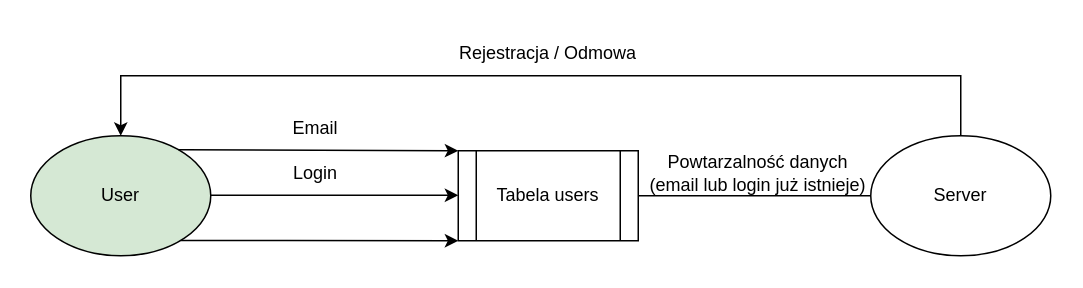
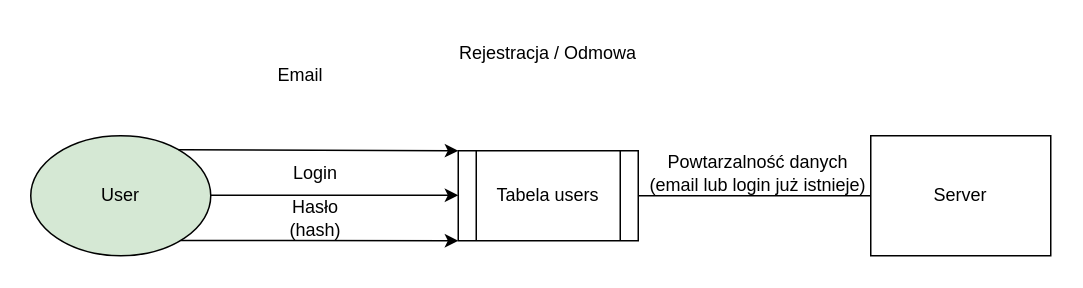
  <mxCell id="0" />
  <mxCell id="1" parent="0" />
  <mxCell id="2" style="edgeStyle=orthogonalEdgeStyle;rounded=0;orthogonalLoop=1;jettySize=auto;html=1;entryX=0;entryY=0.25;entryDx=0;entryDy=0;" edge="1" parent="1"><mxGeometry relative="1" as="geometry"><Array as="points"><mxPoint x="180" y="129.67" /><mxPoint x="180" y="129.67" /></Array><mxPoint x="135.621" y="129.67" as="sourcePoint" /><mxPoint x="305" y="129.67" as="targetPoint" /></mxGeometry></mxCell>
  <mxCell id="3" style="edgeStyle=orthogonalEdgeStyle;rounded=0;orthogonalLoop=1;jettySize=auto;html=1;entryX=0;entryY=0.75;entryDx=0;entryDy=0;exitX=0.833;exitY=0.873;exitDx=0;exitDy=0;exitPerimeter=0;" edge="1" parent="1" source="4"><mxGeometry relative="1" as="geometry"><Array as="points"><mxPoint x="190" y="160" /></Array><mxPoint x="135.621" y="160" as="sourcePoint" /><mxPoint x="305" y="160" as="targetPoint" /></mxGeometry></mxCell>
  <mxCell id="4" value="User" style="ellipse;whiteSpace=wrap;html=1;fillColor=#d5e8d4;" vertex="1" parent="1"><mxGeometry x="20" y="90" width="120" height="80" as="geometry" /></mxCell>
- <mxCell id="5" style="edgeStyle=orthogonalEdgeStyle;rounded=0;orthogonalLoop=1;jettySize=auto;html=1;entryX=0.5;entryY=0;entryDx=0;entryDy=0;" edge="1" parent="1" source="6" target="4"><mxGeometry relative="1" as="geometry"><Array as="points"><mxPoint x="640" y="50" /><mxPoint x="80" y="50" /></Array></mxGeometry></mxCell>
- <mxCell id="6" value="Server" style="ellipse;whiteSpace=wrap;html=1;" vertex="1" parent="1"><mxGeometry x="580" y="90" width="120" height="80" as="geometry" /></mxCell>
+ <mxCell id="6" value="Server" style="whiteSpace=wrap;html=1;rounded=0;" vertex="1" parent="1"><mxGeometry x="580" y="90" width="120" height="80" as="geometry" /></mxCell>
  <mxCell id="7" style="edgeStyle=orthogonalEdgeStyle;rounded=0;orthogonalLoop=1;jettySize=auto;html=1;entryX=0;entryY=0.5;entryDx=0;entryDy=0;endArrow=none;" edge="1" parent="1" source="8" target="6"><mxGeometry relative="1" as="geometry" /></mxCell>
  <mxCell id="8" value="Tabela users" style="shape=process;whiteSpace=wrap;html=1;backgroundOutline=1;" vertex="1" parent="1"><mxGeometry x="305" y="100" width="120" height="60" as="geometry" /></mxCell>
  <mxCell id="9" value="Login" style="text;html=1;align=center;verticalAlign=middle;whiteSpace=wrap;rounded=0;" vertex="1" parent="1"><mxGeometry x="180" y="100" width="60" height="30" as="geometry" /></mxCell>
+ <mxCell id="10" value="Hasło (hash)" style="text;html=1;align=center;verticalAlign=middle;whiteSpace=wrap;rounded=0;" vertex="1" parent="1"><mxGeometry x="175" y="130" width="70" height="30" as="geometry" /></mxCell>
  <mxCell id="11" value="Powtarzalność danych&lt;br&gt;(email lub login już istnieje)" style="text;html=1;align=center;verticalAlign=middle;whiteSpace=wrap;rounded=0;" vertex="1" parent="1"><mxGeometry x="430" y="100" width="150" height="30" as="geometry" /></mxCell>
  <mxCell id="12" value="Rejestracja / Odmowa" style="text;html=1;align=center;verticalAlign=middle;whiteSpace=wrap;rounded=0;" vertex="1" parent="1"><mxGeometry x="294" y="20" width="142" height="30" as="geometry" /></mxCell>
  <mxCell id="13" style="edgeStyle=orthogonalEdgeStyle;rounded=0;orthogonalLoop=1;jettySize=auto;html=1;entryX=0;entryY=0.25;entryDx=0;entryDy=0;exitX=0.821;exitY=0.116;exitDx=0;exitDy=0;exitPerimeter=0;" edge="1" parent="1" source="4"><mxGeometry relative="1" as="geometry"><Array as="points"><mxPoint x="122" y="99" /></Array><mxPoint x="135.621" y="100" as="sourcePoint" /><mxPoint x="305" y="100" as="targetPoint" /></mxGeometry></mxCell>
- <mxCell id="14" value="Email" style="text;html=1;align=center;verticalAlign=middle;whiteSpace=wrap;rounded=0;" vertex="1" parent="1"><mxGeometry x="180" y="70" width="60" height="30" as="geometry" /></mxCell>
+ <mxCell id="14" value="Email" style="text;html=1;align=center;verticalAlign=middle;whiteSpace=wrap;rounded=0;" vertex="1" parent="1"><mxGeometry x="170" y="35" width="60" height="30" as="geometry" /></mxCell>
